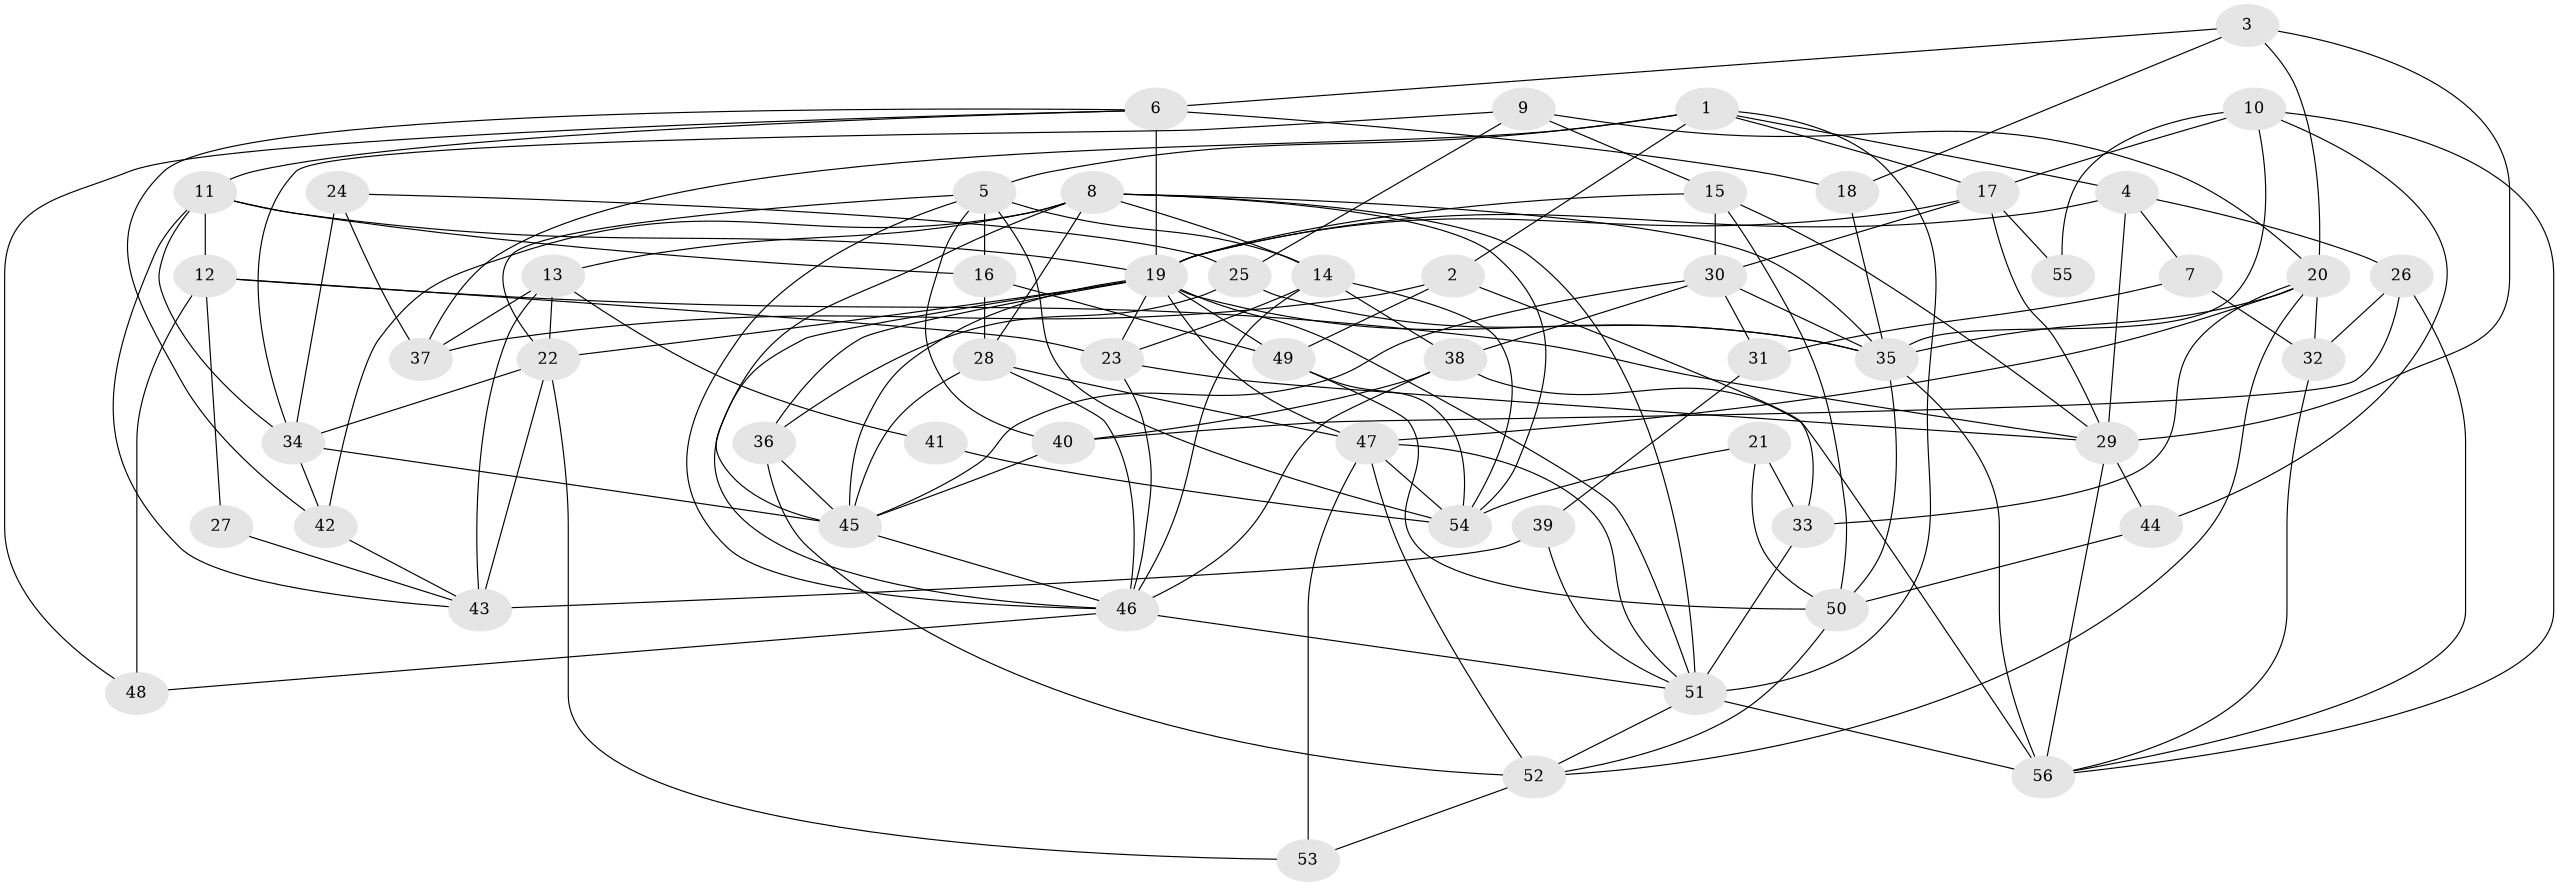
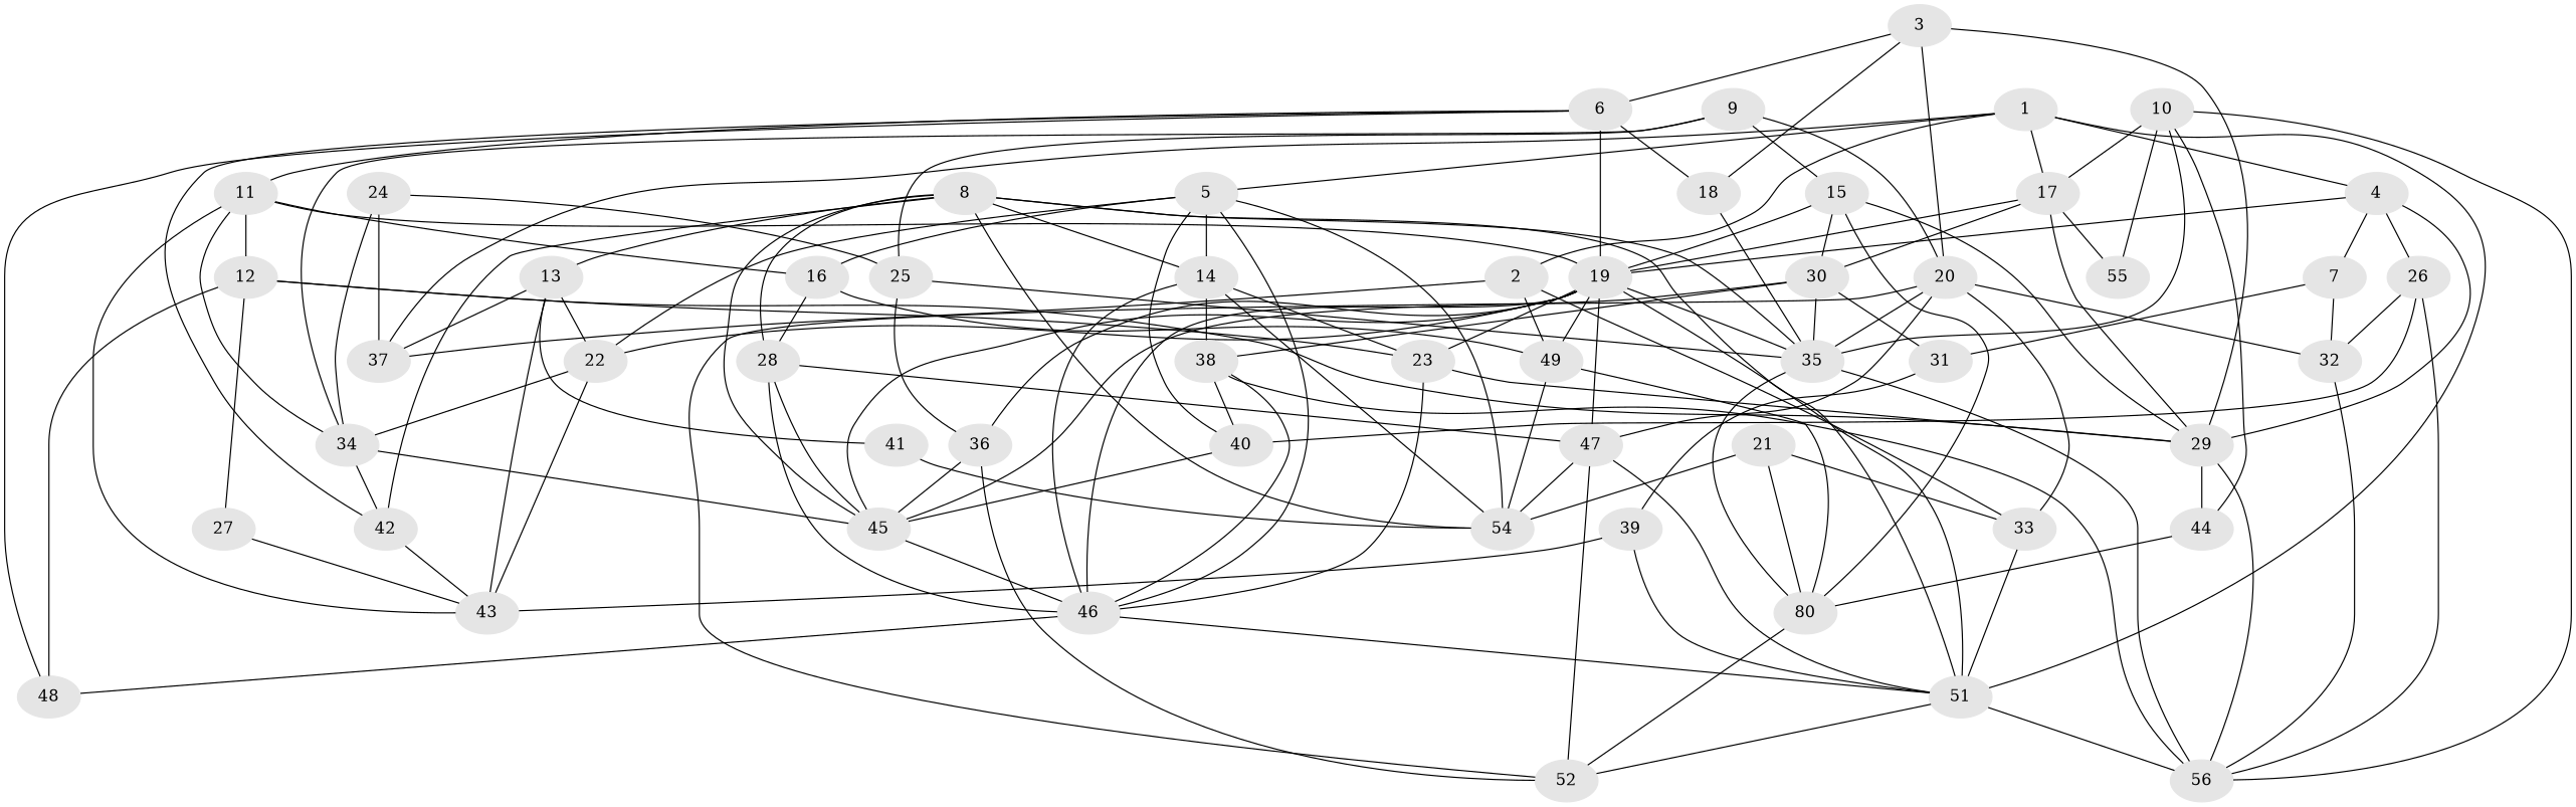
  graph {
    node [color=gray90 style=filled]
    edge [weight=1.0]
    1
    2
    4
    5
    17
    37
    51
    33
    49
    29
    7
    19
    26
    14
    16
    22
    40
    46
    54
    55
    30
    56
    52
-   50
+   50 [label=80]
    3
    6
    18
    20
    11
    42
    48
    35
    32
    47
    44
    31
    45
    23
    36
    38
    28
    34
    43
-   53
    12
    39
    8
    13
    41
    9
    15
    25
    10
    27
    21
    24
    1 -- 2
    1 -- 4
    1 -- 5
    1 -- 17
    1 -- 37
    1 -- 51
    2 -- 37
    2 -- 33
    2 -- 49
    4 -- 29 [weight=2.0]
    4 -- 7
    4 -- 19
    4 -- 26
    5 -- 14
    5 -- 16
    5 -- 22
    5 -- 40
    5 -- 46
    5 -- 54
    17 -- 29
    17 -- 19
    17 -- 55
    17 -- 30
    51 -- 56 [weight=2.0]
    51 -- 52
    33 -- 51 [weight=2.0]
    49 -- 54
    49 -- 50
    29 -- 56
    29 -- 44
    7 -- 32
    7 -- 31
    19 -- 51
    19 -- 49
    19 -- 22
    19 -- 46
    19 -- 35 [weight=2.0]
    19 -- 47 [weight=2.0]
    19 -- 45
    19 -- 23
    19 -- 36
    26 -- 40
    26 -- 56
    26 -- 32
    14 -- 46
    14 -- 54
    14 -- 23
    14 -- 38
    16 -- 49
    16 -- 28
    22 -- 34
    22 -- 43
-   22 -- 53
    40 -- 45
    46 -- 51
    46 -- 48
    30 -- 35
    30 -- 31 [weight=2.0]
    30 -- 45
    30 -- 38
-   52 -- 53
    50 -- 52
    3 -- 29
    3 -- 6
    3 -- 18
    3 -- 20
    6 -- 19 [weight=2.0]
    6 -- 18
    6 -- 11
    6 -- 42
    6 -- 48
    18 -- 35 [weight=2.0]
    20 -- 33
    20 -- 52
    20 -- 35
    20 -- 32 [weight=2.0]
    20 -- 47
    11 -- 19
    11 -- 16
    11 -- 34
    11 -- 43
    11 -- 12
    42 -- 43
    35 -- 56
    35 -- 50
    32 -- 56
    47 -- 51
    47 -- 54 [weight=2.0]
    47 -- 52
-   47 -- 53
    44 -- 50
    31 -- 39
    45 -- 46
    23 -- 29
    23 -- 46
    36 -- 52
    36 -- 45
    38 -- 40
    38 -- 46
    38 -- 56
    28 -- 46
    28 -- 47 [weight=2.0]
    28 -- 45
    34 -- 42
    34 -- 45
    12 -- 29
    12 -- 48
    12 -- 23 [weight=2.0]
    12 -- 27
    39 -- 51
    39 -- 43
    8 -- 51
    8 -- 14
    8 -- 54
    8 -- 42
    8 -- 35
    8 -- 45
    8 -- 28
    8 -- 13
    13 -- 37
    13 -- 22
    13 -- 43 [weight=2.0]
    13 -- 41
    41 -- 54 [weight=2.0]
    9 -- 20
    9 -- 34
    9 -- 15
    9 -- 25
    15 -- 29
    15 -- 19
    15 -- 30
    15 -- 50
    25 -- 35
    25 -- 36
    10 -- 17
    10 -- 55
    10 -- 56
    10 -- 35
    10 -- 44
    27 -- 43
    21 -- 33
    21 -- 54
    21 -- 50
    24 -- 37
    24 -- 34
    24 -- 25 [weight=2.0]
  }
